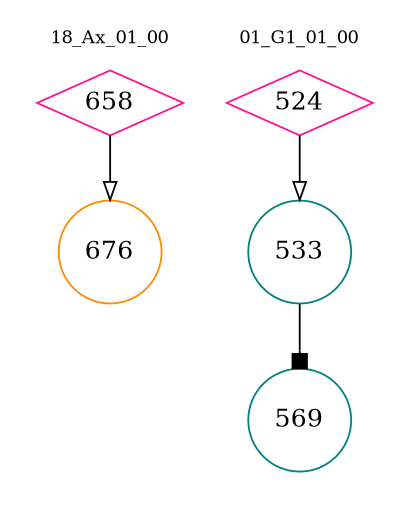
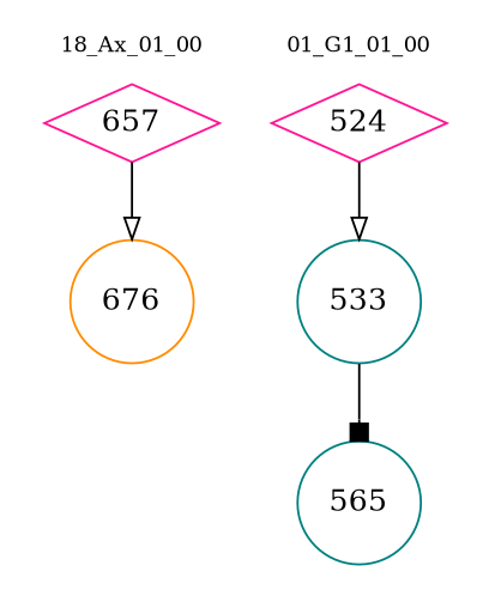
  digraph {
    node [color=deeppink shape=circle]
    edge [arrowhead=onormal color=black]
-   n1 [label=658 shape=diamond]
+   n1 [label=657 shape=diamond]
    n2 [color=darkorange label=676]
    n3 [label=524 shape=diamond]
    n4 [color=teal label=533]
-   n5 [color=teal label=569]
+   n5 [color=teal label=565]
    subgraph cluster_1 {
      color=white
      fontsize=10
      label="18_Ax_01_00"
      n1
      n2
    }
    subgraph cluster_2 {
      color=white
      fontsize=10
      label="01_G1_01_00"
      n3
      n4
      n5
    }
    n1 -> n2
    n3 -> n4
    n4 -> n5 [arrowhead=box]
  }
